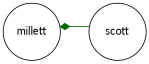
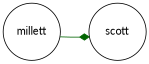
  digraph {
    rankdir=LR
    fontname=Lato
    node [fillcolor=white fixedsize=true shape=circle style=filled fontname=Lato]
    millett [height=1 width=1]
    scott [height=1 width=1]
-   scott -> millett [arrowhead=diamond color=darkgreen penwidth=1 fontname=Lato]
+   millett -> scott [arrowhead=diamond color=darkgreen penwidth=1 fontname=Lato]
  }
